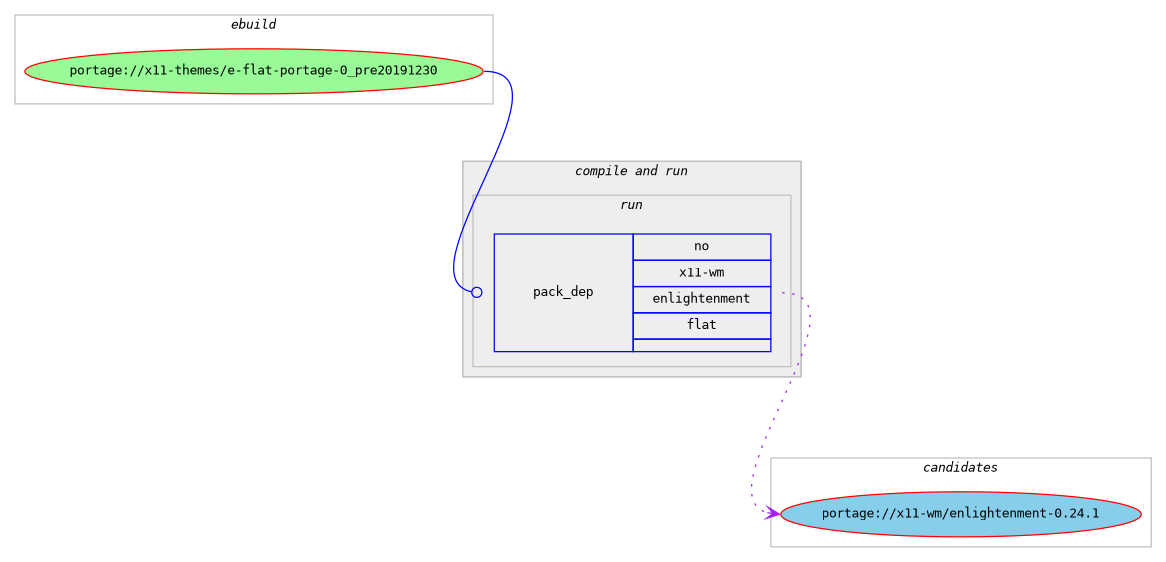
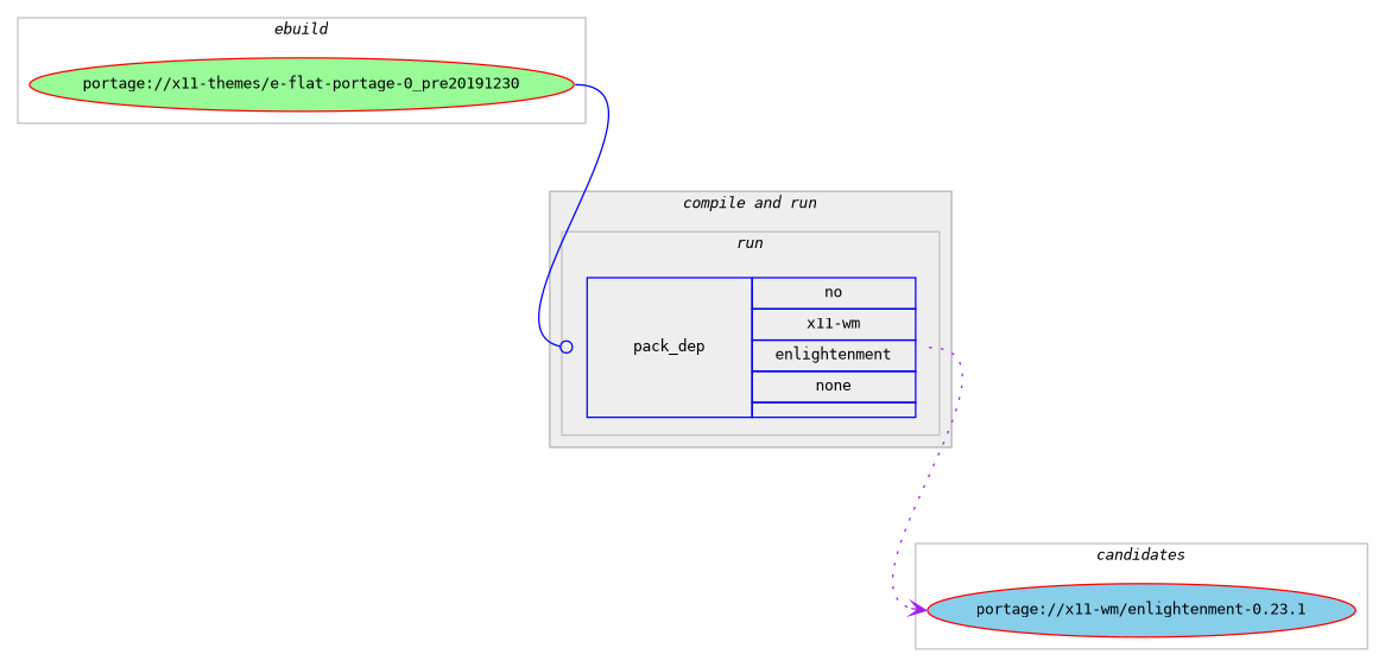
  digraph {
    compound=true
    concentrate=true
    fontname="DejaVu Sans Mono"
    fontsize=10
    newrank=true
    rankdir=TB
    ranksep=1.5
    node [color=red fontname="DejaVu Sans Mono" fontsize=10 style=filled]
    edge [fontname="DejaVu Sans Mono" headport=w tailport=e]
    n1 [fillcolor=palegreen label="portage://x11-themes/e-flat-portage-0_pre20191230" width=4]
-   n2 [color=blue label=<<TABLE BORDER="0" CELLBORDER="1" CELLSPACING="0" CELLPADDING="4" WIDTH="220"><TR><TD ROWSPAN="6" CELLPADDING="30">pack_dep</TD></TR><TR><TD WIDTH="110">no</TD></TR><TR><TD>x11-wm</TD></TR><TR><TD>enlightenment</TD></TR><TR><TD>flat</TD></TR><TR><TD></TD></TR></TABLE>> shape=none style=""]
-   n3 [fillcolor=skyblue label="portage://x11-wm/enlightenment-0.24.1" width=4]
+   n2 [color=blue label=<<TABLE BORDER="0" CELLBORDER="1" CELLSPACING="0" CELLPADDING="4" WIDTH="220"><TR><TD ROWSPAN="6" CELLPADDING="30">pack_dep</TD></TR><TR><TD WIDTH="110">no</TD></TR><TR><TD>x11-wm</TD></TR><TR><TD>enlightenment</TD></TR><TR><TD>none</TD></TR><TR><TD></TD></TR></TABLE>> shape=none style=""]
+   n3 [fillcolor=skyblue label="portage://x11-wm/enlightenment-0.23.1" width=4]
    subgraph cluster_1 {
      color=gray
      label=<<i>ebuild</i>>
      rank=same
      n1
    }
    subgraph cluster_2 {
      color=gray
      label=<<i>dependencies</i>>
      subgraph cluster_3 {
        color=gray
        fillcolor="#eeeeee"
        label=<<i>compile</i>>
        style=filled
      }
      subgraph cluster_4 {
        color=gray
        fillcolor="#eeeeee"
        label=<<i>compile and run</i>>
        style=filled
      }
      subgraph cluster_5 {
        color=gray
        fillcolor="#eeeeee"
        label=<<i>run</i>>
        style=filled
        subgraph sub_6 {
          color=gray
          fillcolor="#eeeeee"
          label=<<i>run</i>>
          style=filled
          n2
        }
      }
    }
    subgraph cluster_7 {
      color=gray
      label=<<i>candidates</i>>
      rank=same
      subgraph sub_8 {
        color=black
        label=<<i>candidates</i>>
        nodesep=1
        rank=same
        n3
      }
    }
    n1 -> n2 [arrowhead=odot color=blue style=solid weight=20]
    n2 -> n3 [arrowhead=vee color=purple style=dotted weight=100]
  }
